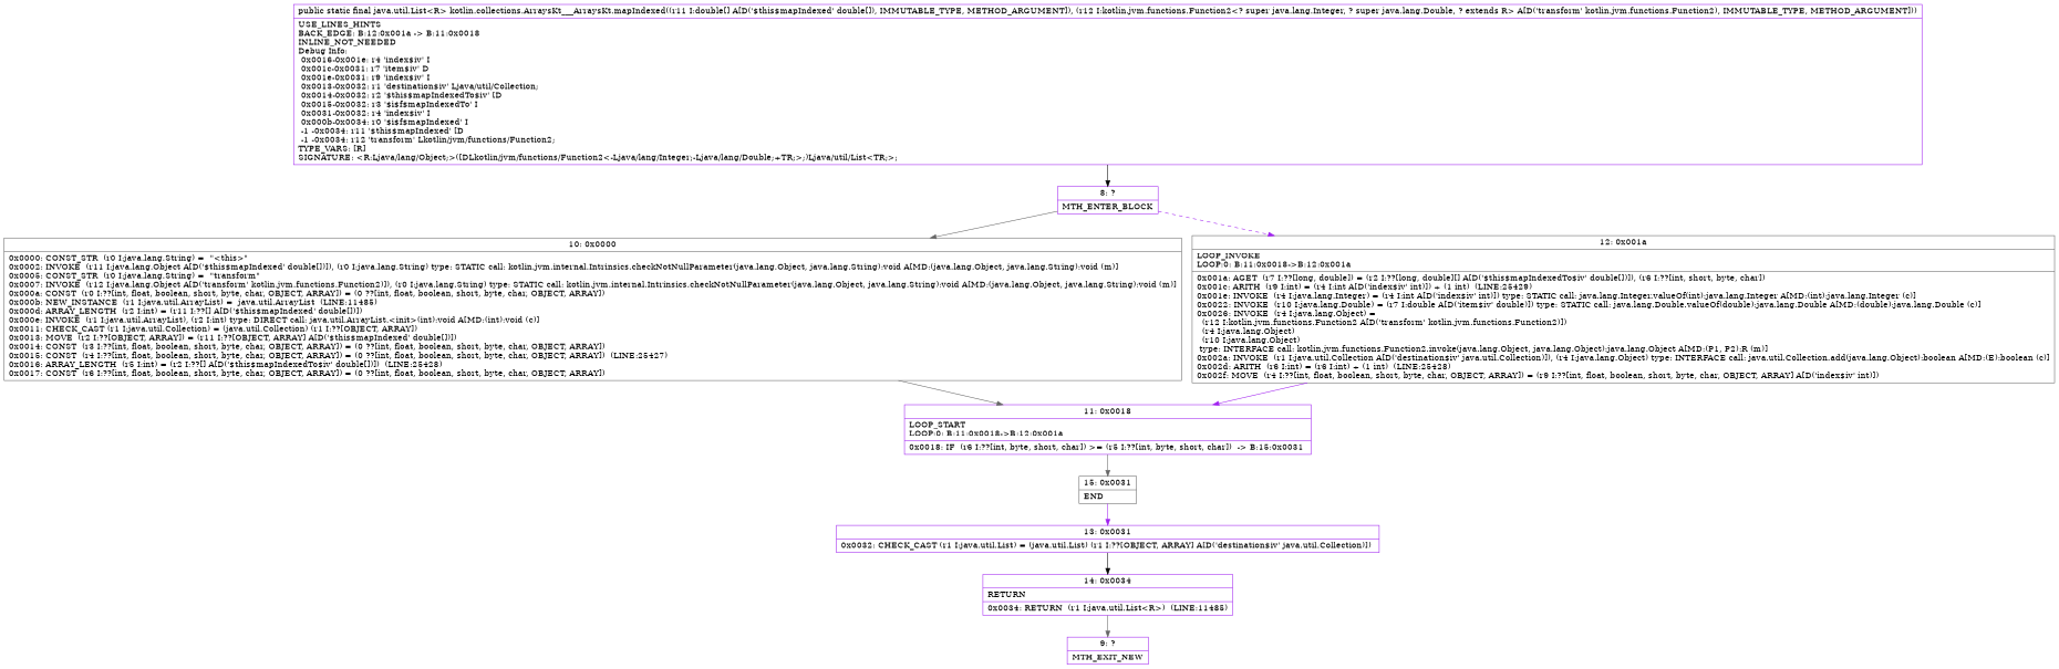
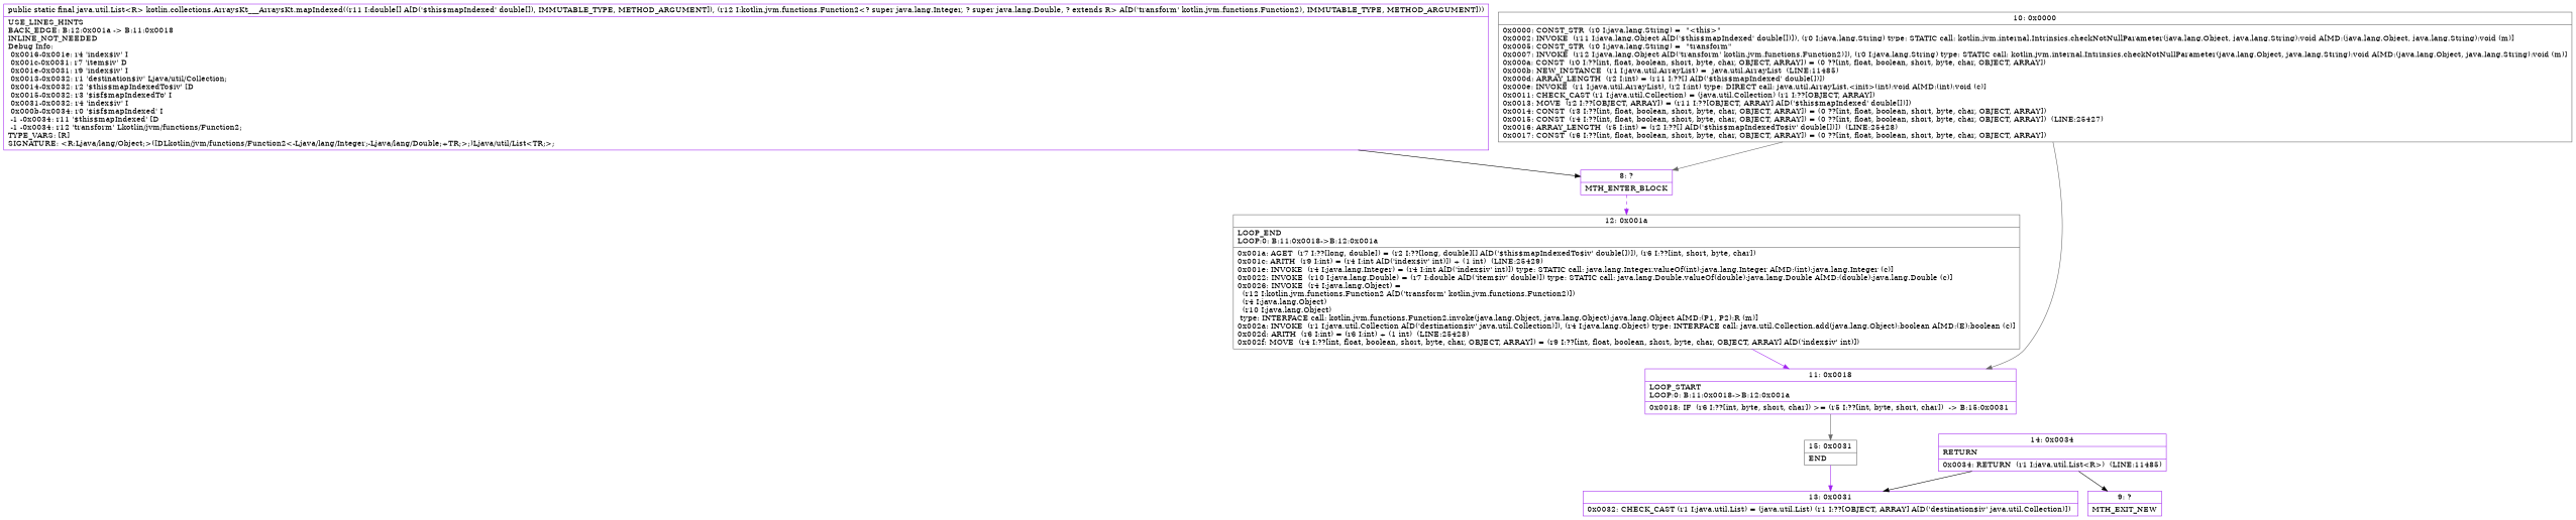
  digraph {
    node [color=purple shape=record]
    edge [color=gray40]
    n1 [label="{8\:\ ?|MTH_ENTER_BLOCK\l}"]
    n2 [color=gray40 label="{10\:\ 0x0000|0x0000: CONST_STR  (r0 I:java.lang.String) =  \"\<this\>\" \l0x0002: INVOKE  (r11 I:java.lang.Object A[D('$this$mapIndexed' double[])]), (r0 I:java.lang.String) type: STATIC call: kotlin.jvm.internal.Intrinsics.checkNotNullParameter(java.lang.Object, java.lang.String):void A[MD:(java.lang.Object, java.lang.String):void (m)]\l0x0005: CONST_STR  (r0 I:java.lang.String) =  \"transform\" \l0x0007: INVOKE  (r12 I:java.lang.Object A[D('transform' kotlin.jvm.functions.Function2)]), (r0 I:java.lang.String) type: STATIC call: kotlin.jvm.internal.Intrinsics.checkNotNullParameter(java.lang.Object, java.lang.String):void A[MD:(java.lang.Object, java.lang.String):void (m)]\l0x000a: CONST  (r0 I:??[int, float, boolean, short, byte, char, OBJECT, ARRAY]) = (0 ??[int, float, boolean, short, byte, char, OBJECT, ARRAY]) \l0x000b: NEW_INSTANCE  (r1 I:java.util.ArrayList) =  java.util.ArrayList  (LINE:11485)\l0x000d: ARRAY_LENGTH  (r2 I:int) = (r11 I:??[] A[D('$this$mapIndexed' double[])]) \l0x000e: INVOKE  (r1 I:java.util.ArrayList), (r2 I:int) type: DIRECT call: java.util.ArrayList.\<init\>(int):void A[MD:(int):void (c)]\l0x0011: CHECK_CAST (r1 I:java.util.Collection) = (java.util.Collection) (r1 I:??[OBJECT, ARRAY]) \l0x0013: MOVE  (r2 I:??[OBJECT, ARRAY]) = (r11 I:??[OBJECT, ARRAY] A[D('$this$mapIndexed' double[])]) \l0x0014: CONST  (r3 I:??[int, float, boolean, short, byte, char, OBJECT, ARRAY]) = (0 ??[int, float, boolean, short, byte, char, OBJECT, ARRAY]) \l0x0015: CONST  (r4 I:??[int, float, boolean, short, byte, char, OBJECT, ARRAY]) = (0 ??[int, float, boolean, short, byte, char, OBJECT, ARRAY])  (LINE:25427)\l0x0016: ARRAY_LENGTH  (r5 I:int) = (r2 I:??[] A[D('$this$mapIndexedTo$iv' double[])])  (LINE:25428)\l0x0017: CONST  (r6 I:??[int, float, boolean, short, byte, char, OBJECT, ARRAY]) = (0 ??[int, float, boolean, short, byte, char, OBJECT, ARRAY]) \l}"]
-   n3 [color=gray40 label="{12\:\ 0x001a|LOOP_INVOKE\lLOOP:0: B:11:0x0018\-\>B:12:0x001a\l|0x001a: AGET  (r7 I:??[long, double]) = (r2 I:??[long, double][] A[D('$this$mapIndexedTo$iv' double[])]), (r6 I:??[int, short, byte, char]) \l0x001c: ARITH  (r9 I:int) = (r4 I:int A[D('index$iv' int)]) + (1 int)  (LINE:25429)\l0x001e: INVOKE  (r4 I:java.lang.Integer) = (r4 I:int A[D('index$iv' int)]) type: STATIC call: java.lang.Integer.valueOf(int):java.lang.Integer A[MD:(int):java.lang.Integer (c)]\l0x0022: INVOKE  (r10 I:java.lang.Double) = (r7 I:double A[D('item$iv' double)]) type: STATIC call: java.lang.Double.valueOf(double):java.lang.Double A[MD:(double):java.lang.Double (c)]\l0x0026: INVOKE  (r4 I:java.lang.Object) = \l  (r12 I:kotlin.jvm.functions.Function2 A[D('transform' kotlin.jvm.functions.Function2)])\l  (r4 I:java.lang.Object)\l  (r10 I:java.lang.Object)\l type: INTERFACE call: kotlin.jvm.functions.Function2.invoke(java.lang.Object, java.lang.Object):java.lang.Object A[MD:(P1, P2):R (m)]\l0x002a: INVOKE  (r1 I:java.util.Collection A[D('destination$iv' java.util.Collection)]), (r4 I:java.lang.Object) type: INTERFACE call: java.util.Collection.add(java.lang.Object):boolean A[MD:(E):boolean (c)]\l0x002d: ARITH  (r6 I:int) = (r6 I:int) + (1 int)  (LINE:25428)\l0x002f: MOVE  (r4 I:??[int, float, boolean, short, byte, char, OBJECT, ARRAY]) = (r9 I:??[int, float, boolean, short, byte, char, OBJECT, ARRAY] A[D('index$iv' int)]) \l}"]
+   n3 [color=gray40 label="{12\:\ 0x001a|LOOP_END\lLOOP:0: B:11:0x0018\-\>B:12:0x001a\l|0x001a: AGET  (r7 I:??[long, double]) = (r2 I:??[long, double][] A[D('$this$mapIndexedTo$iv' double[])]), (r6 I:??[int, short, byte, char]) \l0x001c: ARITH  (r9 I:int) = (r4 I:int A[D('index$iv' int)]) + (1 int)  (LINE:25429)\l0x001e: INVOKE  (r4 I:java.lang.Integer) = (r4 I:int A[D('index$iv' int)]) type: STATIC call: java.lang.Integer.valueOf(int):java.lang.Integer A[MD:(int):java.lang.Integer (c)]\l0x0022: INVOKE  (r10 I:java.lang.Double) = (r7 I:double A[D('item$iv' double)]) type: STATIC call: java.lang.Double.valueOf(double):java.lang.Double A[MD:(double):java.lang.Double (c)]\l0x0026: INVOKE  (r4 I:java.lang.Object) = \l  (r12 I:kotlin.jvm.functions.Function2 A[D('transform' kotlin.jvm.functions.Function2)])\l  (r4 I:java.lang.Object)\l  (r10 I:java.lang.Object)\l type: INTERFACE call: kotlin.jvm.functions.Function2.invoke(java.lang.Object, java.lang.Object):java.lang.Object A[MD:(P1, P2):R (m)]\l0x002a: INVOKE  (r1 I:java.util.Collection A[D('destination$iv' java.util.Collection)]), (r4 I:java.lang.Object) type: INTERFACE call: java.util.Collection.add(java.lang.Object):boolean A[MD:(E):boolean (c)]\l0x002d: ARITH  (r6 I:int) = (r6 I:int) + (1 int)  (LINE:25428)\l0x002f: MOVE  (r4 I:??[int, float, boolean, short, byte, char, OBJECT, ARRAY]) = (r9 I:??[int, float, boolean, short, byte, char, OBJECT, ARRAY] A[D('index$iv' int)]) \l}"]
    n4 [label="{11\:\ 0x0018|LOOP_START\lLOOP:0: B:11:0x0018\-\>B:12:0x001a\l|0x0018: IF  (r6 I:??[int, byte, short, char]) \>= (r5 I:??[int, byte, short, char])  \-\> B:15:0x0031 \l}"]
    n5 [color=gray40 label="{15\:\ 0x0031|END\l}"]
    n6 [label="{13\:\ 0x0031|0x0032: CHECK_CAST (r1 I:java.util.List) = (java.util.List) (r1 I:??[OBJECT, ARRAY] A[D('destination$iv' java.util.Collection)]) \l}"]
    n7 [label="{14\:\ 0x0034|RETURN\l|0x0034: RETURN  (r1 I:java.util.List\<R\>)  (LINE:11485)\l}"]
    n8 [label="{9\:\ ?|MTH_EXIT_NEW\l}"]
    n9 [label="{public static final java.util.List\<R\> kotlin.collections.ArraysKt___ArraysKt.mapIndexed((r11 I:double[] A[D('$this$mapIndexed' double[]), IMMUTABLE_TYPE, METHOD_ARGUMENT]), (r12 I:kotlin.jvm.functions.Function2\<? super java.lang.Integer, ? super java.lang.Double, ? extends R\> A[D('transform' kotlin.jvm.functions.Function2), IMMUTABLE_TYPE, METHOD_ARGUMENT]))  | USE_LINES_HINTS\lBACK_EDGE: B:12:0x001a \-\> B:11:0x0018\lINLINE_NOT_NEEDED\lDebug Info:\l  0x0016\-0x001e: r4 'index$iv' I\l  0x001c\-0x0031: r7 'item$iv' D\l  0x001e\-0x0031: r9 'index$iv' I\l  0x0013\-0x0032: r1 'destination$iv' Ljava\/util\/Collection;\l  0x0014\-0x0032: r2 '$this$mapIndexedTo$iv' [D\l  0x0015\-0x0032: r3 '$i$f$mapIndexedTo' I\l  0x0031\-0x0032: r4 'index$iv' I\l  0x000b\-0x0034: r0 '$i$f$mapIndexed' I\l  \-1 \-0x0034: r11 '$this$mapIndexed' [D\l  \-1 \-0x0034: r12 'transform' Lkotlin\/jvm\/functions\/Function2;\lTYPE_VARS: [R]\lSIGNATURE: \<R:Ljava\/lang\/Object;\>([DLkotlin\/jvm\/functions\/Function2\<\-Ljava\/lang\/Integer;\-Ljava\/lang\/Double;+TR;\>;)Ljava\/util\/List\<TR;\>;\l}"]
-   n1 -> n2
+   n2 -> n1
    n1 -> n3 [color=purple style=dashed]
    n2 -> n4
    n3 -> n4 [color=purple]
    n4 -> n5
    n5 -> n6 [color=purple]
-   n6 -> n7 [color=black]
-   n7 -> n8
+   n7 -> n6 [color=black]
+   n7 -> n8 [color=black]
    n9 -> n1 [color=black]
  }
